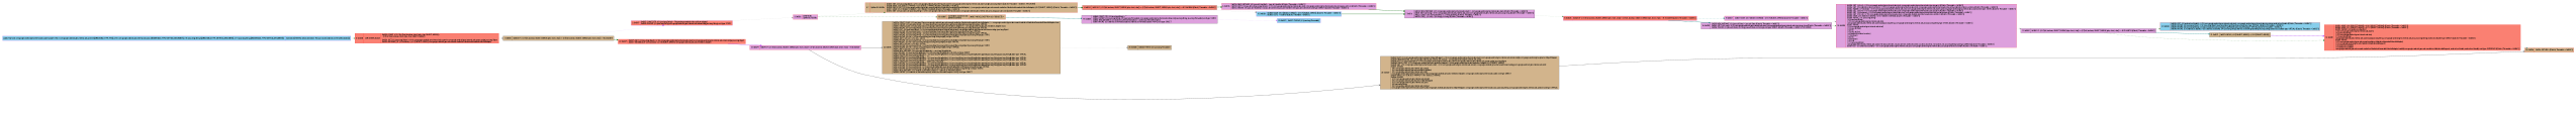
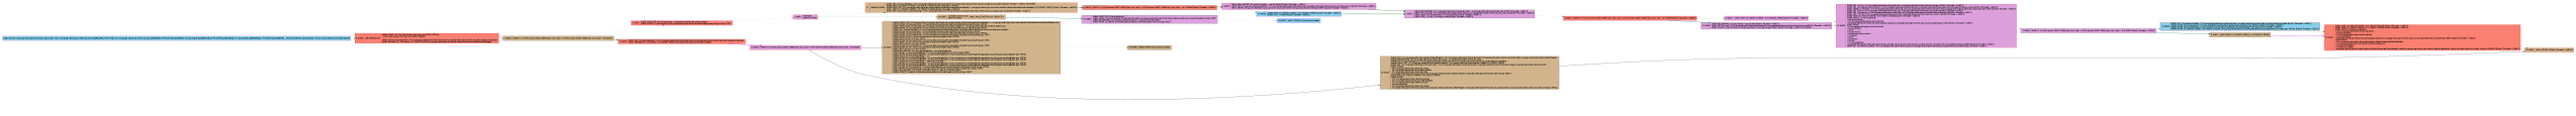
  digraph {
    fontname=Roboto
    rankdir=LR
    node [color=red fillcolor=plum fontname=Roboto shape=record style=filled]
    edge [arrowhead=vee color=darkgreen fontname=Roboto style=bold]
    n1 [fillcolor=salmon label="{0\:\ 0x0000|CMP_ENTER_BLOCK\l|0x0000: CONST  (r13 I:?[int, float, boolean, short, byte, char, OBJECT, ARRAY]) = \l  (0 ?[int, float, boolean, short, byte, char, OBJECT, ARRAY])\l \l0x0001: IGET  (r2 I:java.lang.Object) = (r14 I:com.google.android.gms.internal.ads.zzanm) com.google.android.gms.internal.ads.zzanm.zzdge java.lang.Object \l0x0003: INSTANCE_OF  (r2 I:boolean) = (r2 I:?[OBJECT, ARRAY]) com.google.android.gms.ads.reward.mediation.MediationRewardedVideoAdAdapter \l}"]
    n2 [color=black fillcolor=tan label="{1\:\ 0x0005|0x0005: IF  (r2 I:?[int, boolean, OBJECT, ARRAY, byte, short, char]) == (0 ?[int, boolean, OBJECT, ARRAY, byte, short, char])  \-\> B:22:0x0075 \l}"]
    n3 [color=purple fillcolor=salmon label="{2\:\ 0x0007|0x0007: CONST_STR  (r2 I:java.lang.String) =  \"Requesting rewarded video ad from adapter.\" \l0x0009: INVOKE  (r2 I:java.lang.String) com.google.android.gms.internal.ads.zzbae.zzdp(java.lang.String):void type: STATIC \l}"]
    n4 [fillcolor=salmon label="{22\:\ 0x0075|0x0075: IGET  (r2 I:java.lang.Object) = (r14 I:com.google.android.gms.internal.ads.zzanm) com.google.android.gms.internal.ads.zzanm.zzdge java.lang.Object \l0x0077: INSTANCE_OF  (r2 I:boolean) = (r2 I:?[OBJECT, ARRAY]) com.google.android.gms.ads.mediation.Adapter \l}"]
    n5 [label="{3\:\ 0x000c|SYNTHETIC\lSplitter:B:3:0x000c\l}"]
    n6 [label="{23\:\ 0x0079|0x0079: IF  (r2 I:?[int, boolean, OBJECT, ARRAY, byte, short, char]) != (0 ?[int, boolean, OBJECT, ARRAY, byte, short, char])  \-\> B:26:0x00d7 \l}"]
    n7 [fillcolor=tan label="{4\:\ ?|Splitter:B:3:0x000c\l|0x000c: IGET  (r2 I:java.lang.Object) = (r14 I:com.google.android.gms.internal.ads.zzanm) com.google.android.gms.internal.ads.zzanm.zzdge java.lang.Object A[Catch:\{ Throwable \-\> 0x0067 \}, TRY_ENTER]\l0x000e: MOVE  (r0 I:?[OBJECT, ARRAY]) = (r2 I:?[OBJECT, ARRAY]) A[Catch:\{ Throwable \-\> 0x0067 \}]\l0x000f: CHECK_CAST  (r0 I:com.google.android.gms.ads.reward.mediation.MediationRewardedVideoAdAdapter) = (com.google.android.gms.ads.reward.mediation.MediationRewardedVideoAdAdapter) (r0 I:?[OBJECT, ARRAY]) A[Catch:\{ Throwable \-\> 0x0067 \}]\l0x0011: MOVE  (r12 I:?[OBJECT, ARRAY]) = (r0 I:?[OBJECT, ARRAY]) A[Catch:\{ Throwable \-\> 0x0067 \}]\l0x0012: IGET  (r2 I:java.util.List\<java.lang.String\>) = (r15 I:com.google.android.gms.internal.ads.zzxx) com.google.android.gms.internal.ads.zzxx.zzcgq java.util.List A[Catch:\{ Throwable \-\> 0x0067 \}]\l}"]
    n8 [fillcolor=tan label="{18\:\ 0x0067|ExcHandler: Collection null\lSplitter:B:3:0x000c\l|0x0067: MOVE_EXCEPTION  (r2 I:?[OBJECT]) =  \l}"]
    n9 [color=black fillcolor=salmon label="{5\:\ 0x0014|0x0014: IF  (r2 I:?[int, boolean, OBJECT, ARRAY, byte, short, char]) == (0 ?[int, boolean, OBJECT, ARRAY, byte, short, char])  \-\> B:15:0x005d A[Catch:\{ Throwable \-\> 0x0067 \}]\l}"]
    n10 [color=black label="{19\:\ 0x0068|0x0068: CONST_STR  (r3 I:java.lang.String) =  \"\" \l0x006a: INVOKE  (r3 I:java.lang.String), (r2 I:java.lang.Throwable) com.google.android.gms.internal.ads.zzbae.zzc(java.lang.String, java.lang.Throwable):void type: STATIC \l0x006d: NEW_INSTANCE  (r2 I:android.os.RemoteException) =  android.os.RemoteException \l0x006f: INVOKE  (r2 I:android.os.RemoteException) android.os.RemoteException.\<init\>():void type: DIRECT \l}"]
    n11 [label="{6\:\ 0x0016|0x0016: NEW_INSTANCE  (r5 I:java.util.HashSet) =  java.util.HashSet A[Catch:\{ Throwable \-\> 0x0067 \}]\l0x0018: IGET  (r2 I:java.util.List\<java.lang.String\>) = (r15 I:com.google.android.gms.internal.ads.zzxx) com.google.android.gms.internal.ads.zzxx.zzcgq java.util.List A[Catch:\{ Throwable \-\> 0x0067 \}]\l0x001a: INVOKE  (r5 I:java.util.HashSet), (r2 I:java.util.Collection) java.util.HashSet.\<init\>(java.util.Collection):void type: DIRECT A[Catch:\{ Throwable \-\> 0x0067 \}]\l}"]
    n12 [color=purple fillcolor=skyblue label="{15\:\ 0x005d|0x005d: MOVE  (r5 I:?[OBJECT, ARRAY]) = (r13 I:?[OBJECT, ARRAY]) A[Catch:\{ Throwable \-\> 0x0067 \}]\l0x005e: GOTO  \-\> 0x001d A[Catch:\{ Throwable \-\> 0x0067 \}]\l}"]
    n13 [color=black label="{7\:\ 0x001d|0x001d: NEW_INSTANCE  (r2 I:com.google.android.gms.internal.ads.zzanl) =  com.google.android.gms.internal.ads.zzanl A[Catch:\{ Throwable \-\> 0x0067 \}]\l0x001f: IGET  (r6 I:long) = (r15 I:com.google.android.gms.internal.ads.zzxx) com.google.android.gms.internal.ads.zzxx.zzcgo long A[Catch:\{ Throwable \-\> 0x0067 \}]\l0x0021: CONST  (r8 I:?[long, double]) = (\-1 ?[long, double]) A[Catch:\{ Throwable \-\> 0x0067 \}]\l0x0023: CMP_L  (r3 I:int) = (r6 I:long), (r8 I:long) A[Catch:\{ Throwable \-\> 0x0067 \}]\l}"]
    n14 [color=purple fillcolor=salmon label="{8\:\ 0x0025|0x0025: IF  (r3 I:?[int, boolean, OBJECT, ARRAY, byte, short, char]) != (0 ?[int, boolean, OBJECT, ARRAY, byte, short, char])  \-\> B:16:0x005f A[Catch:\{ Throwable \-\> 0x0067 \}]\l}"]
    n15 [label="{9\:\ 0x0027|0x0027: MOVE  (r3 I:?[OBJECT, ARRAY]) = (r13 I:?[OBJECT, ARRAY]) A[Catch:\{ Throwable \-\> 0x0067 \}]\l}"]
    n16 [color=black label="{16\:\ 0x005f|0x005f: NEW_INSTANCE  (r3 I:java.util.Date) =  java.util.Date A[Catch:\{ Throwable \-\> 0x0067 \}]\l0x0061: IGET  (r6 I:long) = (r15 I:com.google.android.gms.internal.ads.zzxx) com.google.android.gms.internal.ads.zzxx.zzcgo long A[Catch:\{ Throwable \-\> 0x0067 \}]\l0x0063: INVOKE  (r3 I:java.util.Date), (r6 I:long) java.util.Date.\<init\>(long):void type: DIRECT A[Catch:\{ Throwable \-\> 0x0067 \}, TRY_LEAVE]\l}"]
    n17 [label="{10\:\ 0x0028|0x0028: IGET  (r4 I:int) = (r15 I:com.google.android.gms.internal.ads.zzxx) com.google.android.gms.internal.ads.zzxx.zzcgp int A[Catch:\{ Throwable \-\> 0x0067 \}]\l0x002a: IGET  (r6 I:android.location.Location) = (r15 I:com.google.android.gms.internal.ads.zzxx) com.google.android.gms.internal.ads.zzxx.zzmw android.location.Location A[Catch:\{ Throwable \-\> 0x0067 \}]\l0x002c: INVOKE  (r7 I:boolean) = (r15 I:com.google.android.gms.internal.ads.zzxx) com.google.android.gms.internal.ads.zzanm.zzc(com.google.android.gms.internal.ads.zzxx):boolean type: STATIC A[Catch:\{ Throwable \-\> 0x0067 \}]\l0x0030: IGET  (r8 I:int) = (r15 I:com.google.android.gms.internal.ads.zzxx) com.google.android.gms.internal.ads.zzxx.zzcgs int A[Catch:\{ Throwable \-\> 0x0067 \}]\l0x0032: IGET  (r9 I:boolean) = (r15 I:com.google.android.gms.internal.ads.zzxx) com.google.android.gms.internal.ads.zzxx.zzchb boolean A[Catch:\{ Throwable \-\> 0x0067 \}]\l0x0034: IGET  (r10 I:int) = (r15 I:com.google.android.gms.internal.ads.zzxx) com.google.android.gms.internal.ads.zzxx.zzchd int A[Catch:\{ Throwable \-\> 0x0067 \}]\l0x0036: MOVE  (r0 I:?[OBJECT, ARRAY]) = (r16 I:?[OBJECT, ARRAY]) A[Catch:\{ Throwable \-\> 0x0067 \}]\l0x0038: INVOKE  (r11 I:java.lang.String) = \l  (r0 I:java.lang.String)\l  (r15 I:com.google.android.gms.internal.ads.zzxx)\l com.google.android.gms.internal.ads.zzanm.zza(java.lang.String, com.google.android.gms.internal.ads.zzxx):java.lang.String type: STATIC A[Catch:\{ Throwable \-\> 0x0067 \}]\l0x003c: INVOKE  \l  (r2 I:com.google.android.gms.internal.ads.zzanl)\l  (r3 I:java.util.Date)\l  (r4 I:int)\l  (r5 I:java.util.Set)\l  (r6 I:android.location.Location)\l  (r7 I:boolean)\l  (r8 I:int)\l  (r9 I:boolean)\l  (r10 I:int)\l  (r11 I:java.lang.String)\l com.google.android.gms.internal.ads.zzanl.\<init\>(java.util.Date, int, java.util.Set, android.location.Location, boolean, int, boolean, int, java.lang.String):void type: DIRECT A[Catch:\{ Throwable \-\> 0x0067 \}]\l0x003f: IGET  (r3 I:android.os.Bundle) = (r15 I:com.google.android.gms.internal.ads.zzxx) com.google.android.gms.internal.ads.zzxx.zzcgw android.os.Bundle A[Catch:\{ Throwable \-\> 0x0067 \}]\l}"]
    n18 [color=black label="{11\:\ 0x0041|0x0041: IF  (r3 I:?[int, boolean, OBJECT, ARRAY, byte, short, char]) == (0 ?[int, boolean, OBJECT, ARRAY, byte, short, char])  \-\> B:21:0x0073 A[Catch:\{ Throwable \-\> 0x0067 \}]\l}"]
    n19 [fillcolor=skyblue label="{12\:\ 0x0043|0x0043: IGET  (r3 I:android.os.Bundle) = (r15 I:com.google.android.gms.internal.ads.zzxx) com.google.android.gms.internal.ads.zzxx.zzcgw android.os.Bundle A[Catch:\{ Throwable \-\> 0x0067 \}]\l0x0045: INVOKE  (r4 I:java.lang.Class) = (r12 I:java.lang.Object) java.lang.Object.getClass():java.lang.Class type: VIRTUAL A[Catch:\{ Throwable \-\> 0x0067 \}]\l0x0049: INVOKE  (r4 I:java.lang.String) = (r4 I:java.lang.Class) java.lang.Class.getName():java.lang.String type: VIRTUAL A[Catch:\{ Throwable \-\> 0x0067 \}]\l0x004d: INVOKE  (r3 I:android.os.Bundle) = (r3 I:android.os.Bundle), (r4 I:java.lang.String) android.os.Bundle.getBundle(java.lang.String):android.os.Bundle type: VIRTUAL A[Catch:\{ Throwable \-\> 0x0067 \}]\l}"]
    n20 [color=black fillcolor=tan label="{21\:\ 0x0073|0x0073: MOVE  (r3 I:?[OBJECT, ARRAY]) = (r13 I:?[OBJECT, ARRAY]) \l}"]
    n21 [fillcolor=salmon label="{13\:\ 0x0051|0x0051: MOVE  (r0 I:?[OBJECT, ARRAY]) = (r16 I:?[OBJECT, ARRAY]) A[Catch:\{ Throwable \-\> 0x0067 \}]\l0x0053: MOVE  (r1 I:?[OBJECT, ARRAY]) = (r17 I:?[OBJECT, ARRAY]) A[Catch:\{ Throwable \-\> 0x0067 \}]\l0x0055: INVOKE  (r4 I:android.os.Bundle) = \l  (r14 I:com.google.android.gms.internal.ads.zzanm)\l  (r0 I:java.lang.String)\l  (r15 I:com.google.android.gms.internal.ads.zzxx)\l  (r1 I:java.lang.String)\l com.google.android.gms.internal.ads.zzanm.zza(java.lang.String, com.google.android.gms.internal.ads.zzxx, java.lang.String):android.os.Bundle type: DIRECT A[Catch:\{ Throwable \-\> 0x0067 \}]\l0x0059: INVOKE  \l  (r12 I:com.google.android.gms.ads.reward.mediation.MediationRewardedVideoAdAdapter)\l  (r2 I:com.google.android.gms.ads.mediation.MediationAdRequest)\l  (r4 I:android.os.Bundle)\l  (r3 I:android.os.Bundle)\l com.google.android.gms.ads.reward.mediation.MediationRewardedVideoAdAdapter.loadAd(com.google.android.gms.ads.mediation.MediationAdRequest, android.os.Bundle, android.os.Bundle):void type: INTERFACE A[Catch:\{ Throwable \-\> 0x0067 \}]\l}"]
    n22 [fillcolor=tan label="{14\:\ 0x005c|0x005c: RETURN   A[Catch:\{ Throwable \-\> 0x0067 \}]\l}"]
    n23 [color=purple fillcolor=skyblue label="{20\:\ 0x0072|0x0072: THROW  (r2 I:java.lang.Throwable) \l}"]
    n24 [color=black fillcolor=tan label="{24\:\ 0x007b|0x007b: CONST_CLASS  (r2 I:java.lang.Class\<com.google.android.gms.ads.reward.mediation.MediationRewardedVideoAdAdapter\>) =  com.google.android.gms.ads.reward.mediation.MediationRewardedVideoAdAdapter.class \l0x007d: INVOKE  (r2 I:java.lang.String) = (r2 I:java.lang.Class) java.lang.Class.getCanonicalName():java.lang.String type: VIRTUAL \l0x0081: CONST_CLASS  (r3 I:java.lang.Class\<com.google.android.gms.ads.mediation.Adapter\>) =  com.google.android.gms.ads.mediation.Adapter.class \l0x0083: INVOKE  (r3 I:java.lang.String) = (r3 I:java.lang.Class) java.lang.Class.getCanonicalName():java.lang.String type: VIRTUAL \l0x0087: IGET  (r4 I:java.lang.Object) = (r14 I:com.google.android.gms.internal.ads.zzanm) com.google.android.gms.internal.ads.zzanm.zzdge java.lang.Object \l0x0089: INVOKE  (r4 I:java.lang.Class) = (r4 I:java.lang.Object) java.lang.Object.getClass():java.lang.Class type: VIRTUAL \l0x008d: INVOKE  (r4 I:java.lang.String) = (r4 I:java.lang.Class) java.lang.Class.getCanonicalName():java.lang.String type: VIRTUAL \l0x0091: INVOKE  (r5 I:java.lang.String) = (r2 I:java.lang.Object) java.lang.String.valueOf(java.lang.Object):java.lang.String type: STATIC \l0x0095: INVOKE  (r5 I:int) = (r5 I:java.lang.String) java.lang.String.length():int type: VIRTUAL \l0x0099: ARITH  (r5 I:int) = (r5 I:int) + (26 int) \l0x009b: INVOKE  (r6 I:java.lang.String) = (r3 I:java.lang.Object) java.lang.String.valueOf(java.lang.Object):java.lang.String type: STATIC \l0x009f: INVOKE  (r6 I:int) = (r6 I:java.lang.String) java.lang.String.length():int type: VIRTUAL \l0x00a3: ARITH  (r5 I:int) = (r5 I:int) + (r6 I:int) \l0x00a4: INVOKE  (r6 I:java.lang.String) = (r4 I:java.lang.Object) java.lang.String.valueOf(java.lang.Object):java.lang.String type: STATIC \l0x00a8: INVOKE  (r6 I:int) = (r6 I:java.lang.String) java.lang.String.length():int type: VIRTUAL \l0x00ac: ARITH  (r5 I:int) = (r5 I:int) + (r6 I:int) \l0x00ad: NEW_INSTANCE  (r6 I:java.lang.StringBuilder) =  java.lang.StringBuilder \l0x00af: INVOKE  (r6 I:java.lang.StringBuilder), (r5 I:int) java.lang.StringBuilder.\<init\>(int):void type: DIRECT \l0x00b2: INVOKE  (r2 I:java.lang.StringBuilder) = (r6 I:java.lang.StringBuilder), (r2 I:java.lang.String) java.lang.StringBuilder.append(java.lang.String):java.lang.StringBuilder type: VIRTUAL \l0x00b6: CONST_STR  (r5 I:java.lang.String) =  \" or \" \l0x00b8: INVOKE  (r2 I:java.lang.StringBuilder) = (r2 I:java.lang.StringBuilder), (r5 I:java.lang.String) java.lang.StringBuilder.append(java.lang.String):java.lang.StringBuilder type: VIRTUAL \l0x00bc: INVOKE  (r2 I:java.lang.StringBuilder) = (r2 I:java.lang.StringBuilder), (r3 I:java.lang.String) java.lang.StringBuilder.append(java.lang.String):java.lang.StringBuilder type: VIRTUAL \l0x00c0: CONST_STR  (r3 I:java.lang.String) =  \" #009 Class mismatch: \" \l0x00c2: INVOKE  (r2 I:java.lang.StringBuilder) = (r2 I:java.lang.StringBuilder), (r3 I:java.lang.String) java.lang.StringBuilder.append(java.lang.String):java.lang.StringBuilder type: VIRTUAL \l0x00c6: INVOKE  (r2 I:java.lang.StringBuilder) = (r2 I:java.lang.StringBuilder), (r4 I:java.lang.String) java.lang.StringBuilder.append(java.lang.String):java.lang.StringBuilder type: VIRTUAL \l0x00ca: INVOKE  (r2 I:java.lang.String) = (r2 I:java.lang.StringBuilder) java.lang.StringBuilder.toString():java.lang.String type: VIRTUAL \l0x00ce: INVOKE  (r2 I:java.lang.String) com.google.android.gms.internal.ads.zzbae.zzep(java.lang.String):void type: STATIC \l0x00d1: NEW_INSTANCE  (r2 I:android.os.RemoteException) =  android.os.RemoteException \l0x00d3: INVOKE  (r2 I:android.os.RemoteException) android.os.RemoteException.\<init\>():void type: DIRECT \l}"]
    n25 [color=black fillcolor=tan label="{26\:\ 0x00d7|0x00d7: IGET  (r3 I:com.google.android.gms.dynamic.IObjectWrapper) = (r14 I:com.google.android.gms.internal.ads.zzanm) com.google.android.gms.internal.ads.zzanm.zzdgh com.google.android.gms.dynamic.IObjectWrapper \l0x00d9: NEW_INSTANCE  (r4 I:com.google.android.gms.internal.ads.zzanq) =  com.google.android.gms.internal.ads.zzanq \l0x00db: IGET  (r2 I:java.lang.Object) = (r14 I:com.google.android.gms.internal.ads.zzanm) com.google.android.gms.internal.ads.zzanm.zzdge java.lang.Object \l0x00dd: CHECK_CAST  (r2 I:com.google.android.gms.ads.mediation.Adapter) = (com.google.android.gms.ads.mediation.Adapter) (r2 I:?[OBJECT, ARRAY]) \l0x00df: IGET  (r5 I:com.google.android.gms.internal.ads.zzatl) = (r14 I:com.google.android.gms.internal.ads.zzanm) com.google.android.gms.internal.ads.zzanm.zzdgg com.google.android.gms.internal.ads.zzatl \l0x00e1: INVOKE  \l  (r4 I:com.google.android.gms.internal.ads.zzanq)\l  (r2 I:com.google.android.gms.ads.mediation.Adapter)\l  (r5 I:com.google.android.gms.internal.ads.zzatl)\l com.google.android.gms.internal.ads.zzanq.\<init\>(com.google.android.gms.ads.mediation.Adapter, com.google.android.gms.internal.ads.zzatl):void type: DIRECT \l0x00e4: MOVE  (r0 I:?[OBJECT, ARRAY]) = (r16 I:?[OBJECT, ARRAY]) \l0x00e6: INVOKE  \l  (r14 I:com.google.android.gms.internal.ads.zzanm)\l  (r3 I:com.google.android.gms.dynamic.IObjectWrapper)\l  (r15 I:com.google.android.gms.internal.ads.zzxx)\l  (r0 I:java.lang.String)\l  (r4 I:com.google.android.gms.internal.ads.zzamw)\l com.google.android.gms.internal.ads.zzanm.zzb(com.google.android.gms.dynamic.IObjectWrapper, com.google.android.gms.internal.ads.zzxx, java.lang.String, com.google.android.gms.internal.ads.zzamw):void type: VIRTUAL \l}"]
    n26 [color=black fillcolor=tan label="{25\:\ 0x00d6|0x00d6: THROW  (r2 I:java.lang.Throwable) \l}"]
    n27 [color=purple fillcolor=skyblue label="{public final void com.google.android.gms.internal.ads.zzanm.zza((r14 'this' I:com.google.android.gms.internal.ads.zzanm A[IMMUTABLE_TYPE, THIS]), (r15 I:com.google.android.gms.internal.ads.zzxx A[IMMUTABLE_TYPE, METHOD_ARGUMENT]), (r16 I:java.lang.String A[IMMUTABLE_TYPE, METHOD_ARGUMENT]), (r17 I:java.lang.String A[IMMUTABLE_TYPE, METHOD_ARGUMENT]))  | Annotation[SYSTEM, dalvik.annotation.Throws, \{value=[android.os.RemoteException]\}]\l}"]
    n1 -> n2 [arrowhead=box color=gray40 style=dashed]
    n2 -> n3 [arrowhead=box color=purple style=dotted]
    n2 -> n4
    n3 -> n5 [color=gray40 style=dotted]
    n4 -> n6 [color=purple]
    n5 -> n7 [arrowhead=dot style=dotted]
    n5 -> n8 [style=dashed]
    n6 -> n24 [arrowhead=dot color=gray40]
    n6 -> n25 [color=gray40]
    n7 -> n9 [arrowhead=box]
    n8 -> n10 [arrowhead=dot color=teal]
    n9 -> n11 [arrowhead=box]
    n9 -> n12 [arrowhead=box color=gray40 style=dotted]
    n10 -> n23 [color=purple style=dotted]
    n11 -> n13 [arrowhead=box]
    n12 -> n13 [arrowhead=box]
    n13 -> n14 [style=dotted]
    n14 -> n15 [arrowhead=box color=teal style=dashed]
    n14 -> n16 [arrowhead=dot color=teal]
    n15 -> n17 [color=gray40 style=dotted]
    n16 -> n17 [style=dashed]
    n17 -> n18 [color=gray40 style=dotted]
    n18 -> n19 [style=dotted]
    n18 -> n20 [arrowhead=dot color=teal]
-   n18 -> n21 [arrowhead=box style=dashed]
+   n19 -> n21 [arrowhead=box style=dashed]
    n20 -> n21 [color=purple]
    n21 -> n22 [color=teal style=dotted]
    n24 -> n26 [arrowhead=box color=gray40 style=dotted]
    n25 -> n22 [color=gray40]
    n27 -> n1 [style=dotted]
  }
